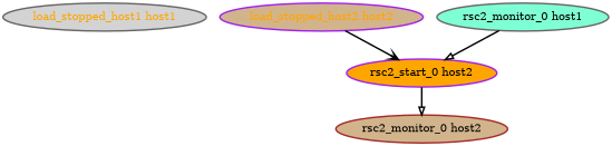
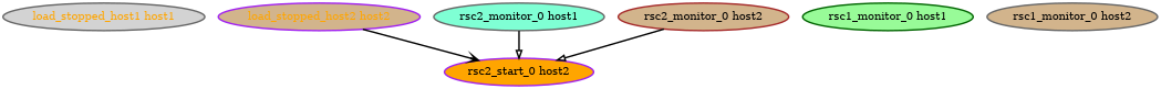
  digraph {
    node [color=gray40 fillcolor=tan fontcolor=black style="bold,filled"]
    edge [arrowhead=onormal style=bold]
    "load_stopped_host1 host1" [fillcolor=lightgrey fontcolor=orange]
    "load_stopped_host2 host2" [color=purple fontcolor=orange]
    "rsc2_start_0 host2" [color=purple fillcolor=orange]
+   "rsc1_monitor_0 host1" [color=darkgreen fillcolor=palegreen]
+   "rsc1_monitor_0 host2"
    "rsc2_monitor_0 host1" [fillcolor=aquamarine]
    "rsc2_monitor_0 host2" [color=brown]
    "load_stopped_host2 host2" -> "rsc2_start_0 host2" [arrowhead=vee]
    "rsc2_monitor_0 host1" -> "rsc2_start_0 host2"
-   "rsc2_start_0 host2" -> "rsc2_monitor_0 host2"
+   "rsc2_monitor_0 host2" -> "rsc2_start_0 host2"
  }
